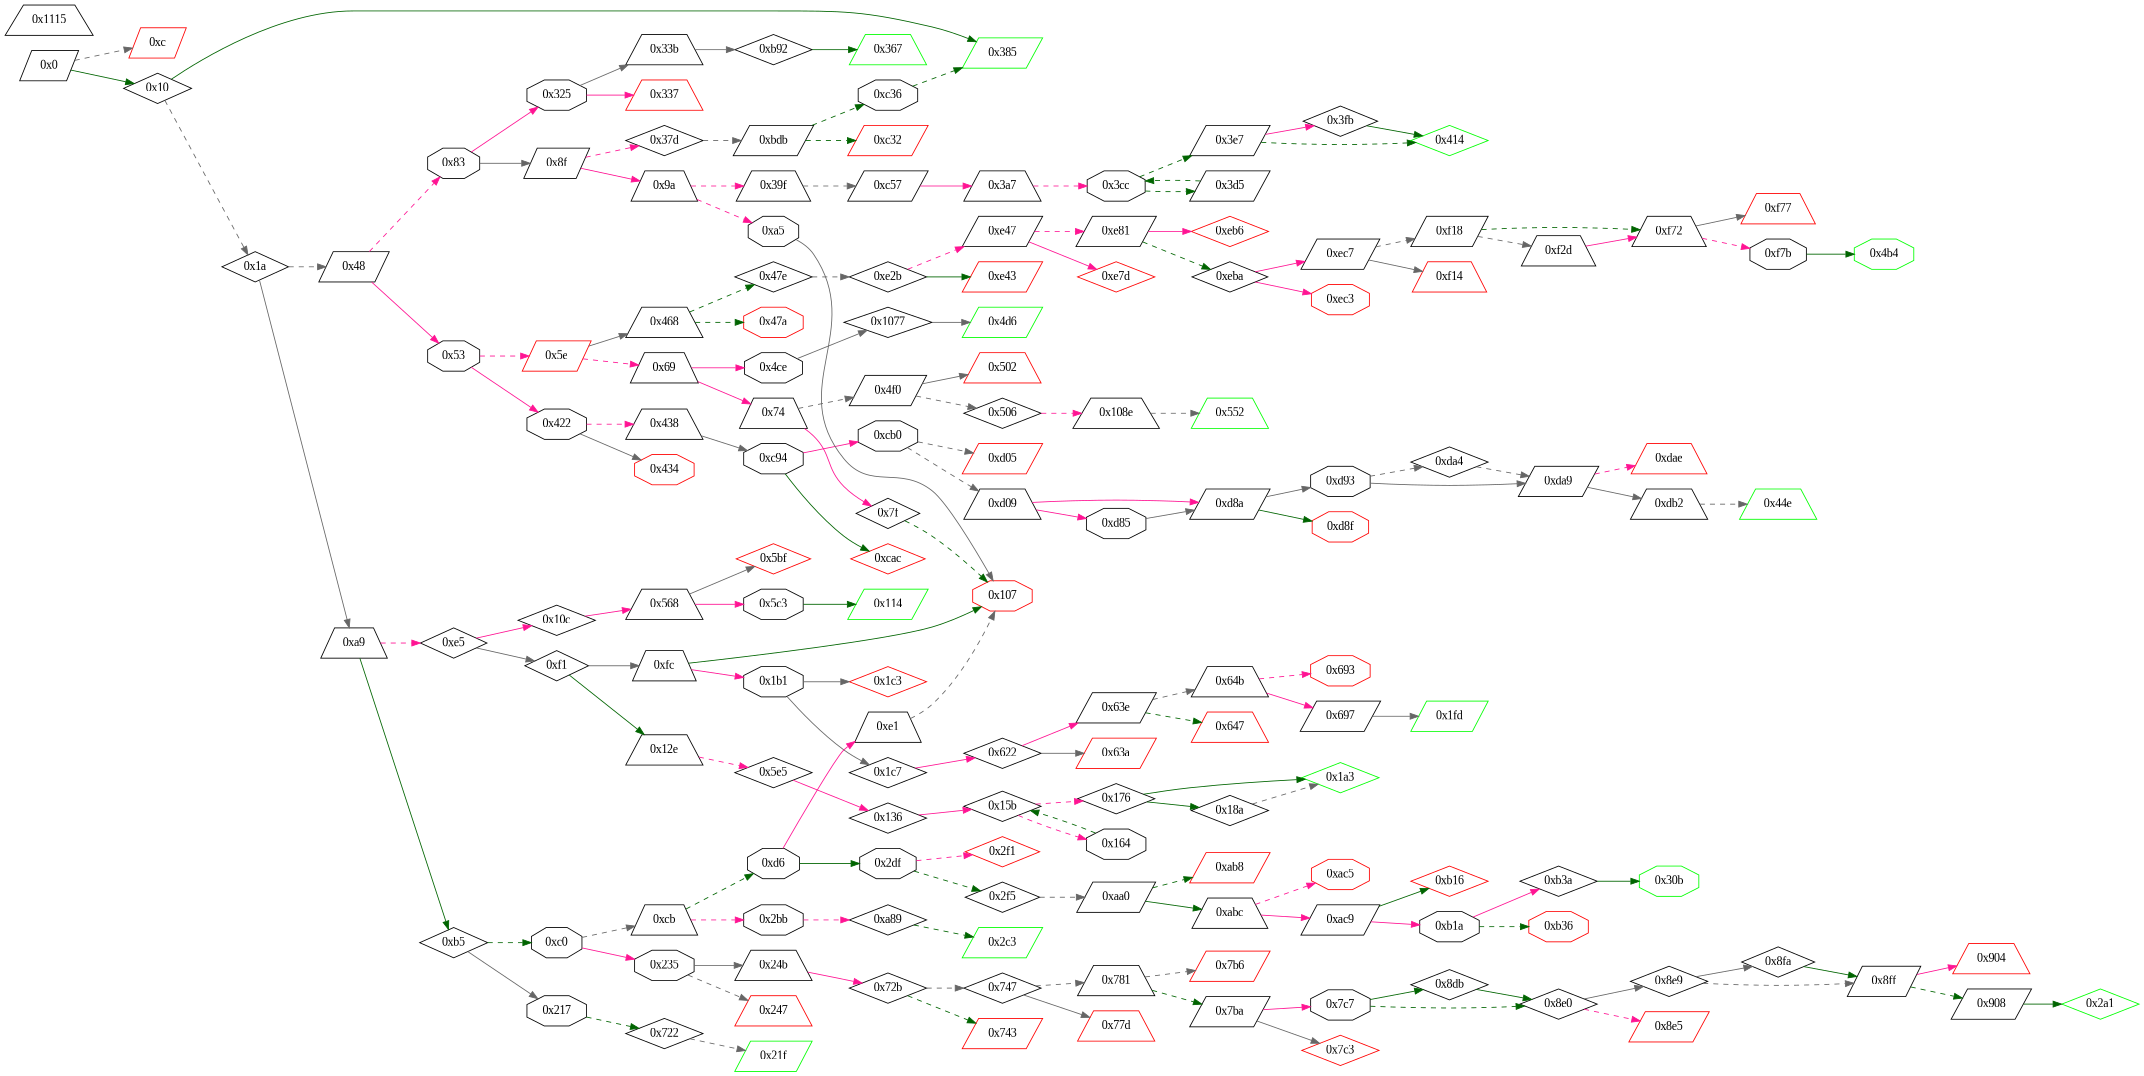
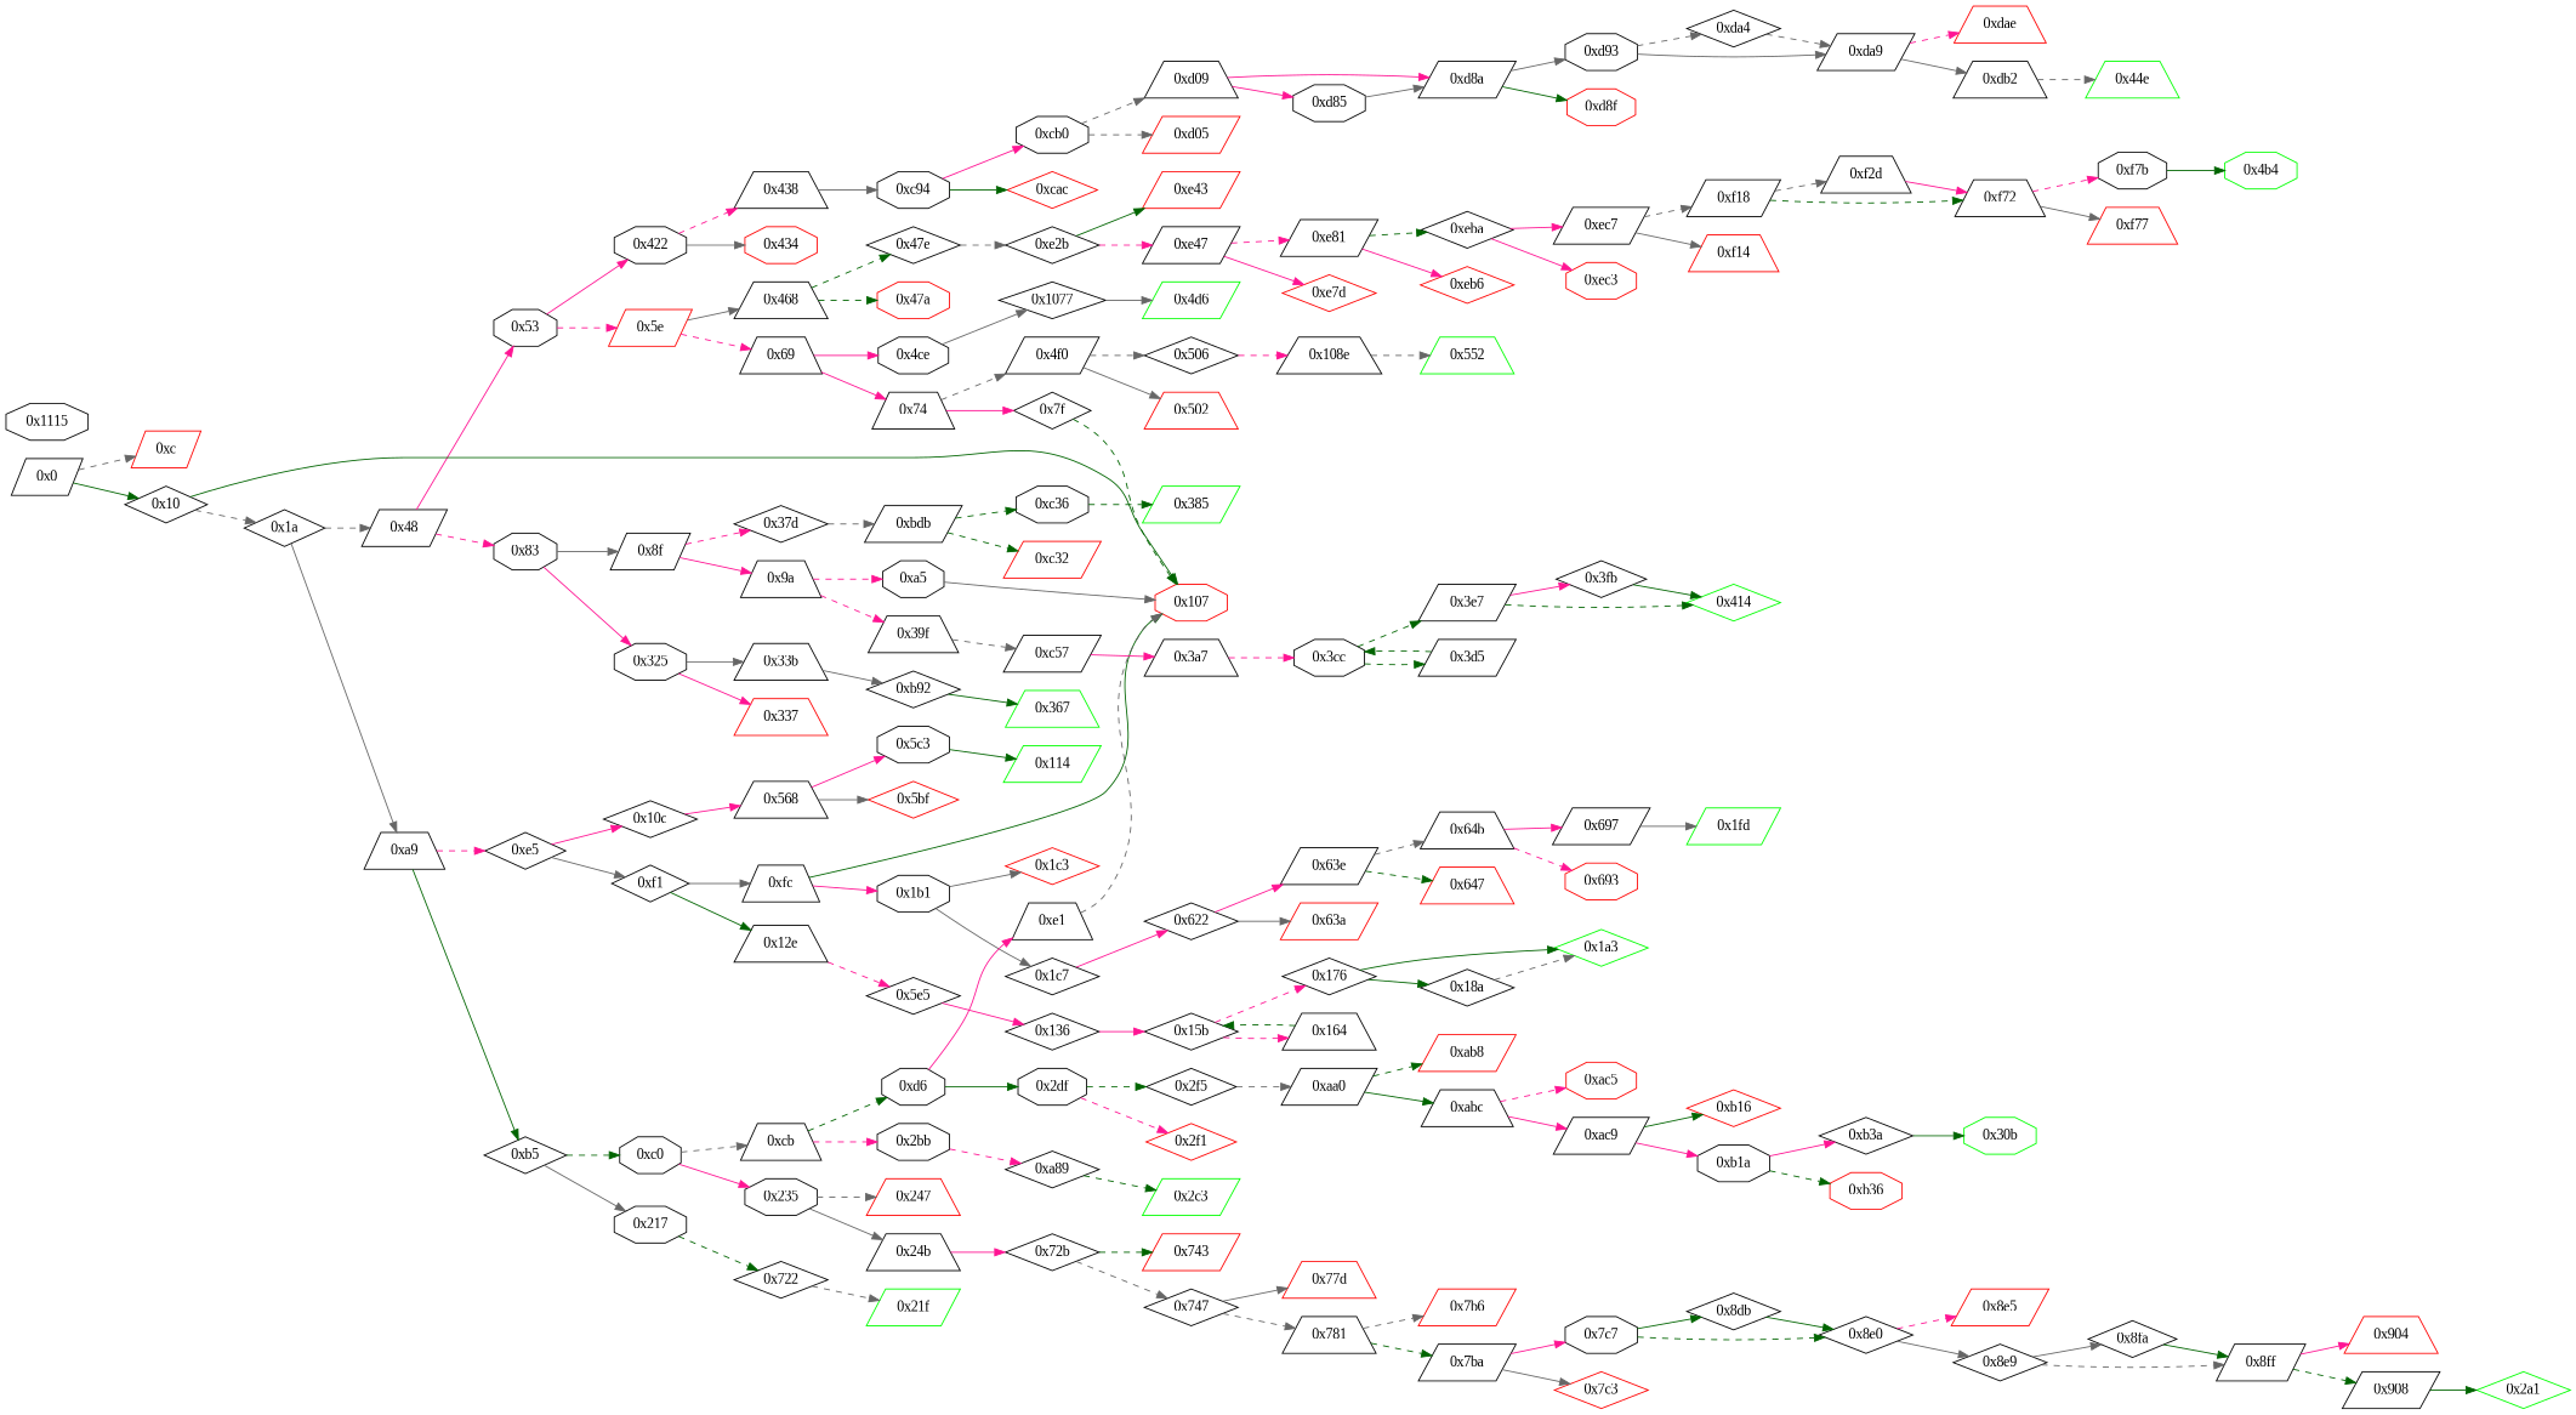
  strict digraph {
    fontname="Liberation Serif"
    rankdir=LR
    node [fillcolor=white fontname="Liberation Serif" shape=diamond style=filled]
    edge [color=deeppink fontname="Liberation Serif" style=solid]
    "0xb36" [color=red shape=octagon]
    "0xec3" [color=red shape=octagon]
    "0xeba"
    "0xec7" [shape=parallelogram]
    "0xf18" [shape=parallelogram]
    "0xf14" [color=red shape=trapezium]
    "0xcb0" [shape=octagon]
    "0xd05" [color=red shape=parallelogram]
    "0xd09" [shape=trapezium]
    "0xd8a" [shape=parallelogram]
    "0xd85" [shape=octagon]
    "0xac5" [color=red shape=octagon]
    "0x107" [color=red shape=octagon]
    "0xcac" [color=red]
    "0x781" [shape=trapezium]
    "0x747"
    "0x77d" [color=red shape=trapezium]
    "0x7b6" [color=red shape=parallelogram]
    "0x7ba" [shape=parallelogram]
    "0xfc" [shape=trapezium]
    "0xf1"
    "0x12e" [shape=trapezium]
    "0x1b1" [shape=octagon]
    "0x5e5"
    "0x468" [shape=trapezium]
    "0x47a" [color=red shape=octagon]
    "0x47e"
    "0xe2b"
    "0xd8f" [color=red shape=octagon]
    "0x5e" [color=red shape=parallelogram]
    "0x69" [shape=trapezium]
    "0x4ce" [shape=octagon]
    "0x74" [shape=trapezium]
    "0xc" [color=red shape=parallelogram]
    "0x8db"
    "0x8e0"
    "0x8e9"
    "0x8e5" [color=red shape=parallelogram]
    "0xc94" [shape=octagon]
    "0xf72" [shape=trapezium]
    "0xf7b" [shape=octagon]
    "0xf77" [color=red shape=trapezium]
    "0x4b4" [color=green shape=octagon]
    "0xd93" [shape=octagon]
    "0xdae" [color=red shape=trapezium]
    "0x1c3" [color=red]
    "0x1c7"
    "0x622"
    "0x4d6" [color=green shape=parallelogram]
    "0x1077"
    "0xd6" [shape=octagon]
    "0xe1" [shape=trapezium]
    "0x2df" [shape=octagon]
    "0x2f1" [color=red]
    "0x2f5"
    "0x3e7" [shape=parallelogram]
    "0x3fb"
    "0x414" [color=green]
    "0x4f0" [shape=parallelogram]
    "0x502" [color=red shape=trapezium]
    "0x506"
    "0x108e" [shape=trapezium]
    "0x2bb" [shape=octagon]
    "0xa89"
    "0x2c3" [color=green shape=parallelogram]
    "0x30b" [color=green shape=octagon]
    "0xb3a"
    "0x72b"
    "0x743" [color=red shape=parallelogram]
    "0x552" [color=green shape=trapezium]
    "0xaa0" [shape=parallelogram]
    "0xab8" [color=red shape=parallelogram]
    "0xabc" [shape=trapezium]
    "0xac9" [shape=parallelogram]
    "0xc32" [color=red shape=parallelogram]
    "0x217" [shape=octagon]
    "0x722"
    "0x21f" [color=green shape=parallelogram]
    "0xe43" [color=red shape=parallelogram]
    "0xe47" [shape=parallelogram]
    "0xe81" [shape=parallelogram]
    "0xe7d" [color=red]
    "0xeb6" [color=red]
-   "0x164" [shape=octagon]
+   "0x164" [shape=trapezium]
    "0x15b"
    "0x176"
    "0xb16" [color=red]
    "0xda4"
    "0xda9" [shape=parallelogram]
    "0xc36" [shape=octagon]
    "0x385" [color=green shape=parallelogram]
    "0x64b" [shape=trapezium]
    "0x693" [color=red shape=octagon]
    "0x697" [shape=parallelogram]
    "0x1fd" [color=green shape=parallelogram]
    n96 [label="0xf2d" shape=trapezium]
    "0x337" [color=red shape=trapezium]
    "0x235" [shape=octagon]
    "0x24b" [shape=trapezium]
    "0x247" [color=red shape=trapezium]
    "0x3cc" [shape=octagon]
    "0x3d5" [shape=parallelogram]
    "0xa9" [shape=trapezium]
    "0xb5"
    "0xe5"
    "0xc0" [shape=octagon]
    "0x10c"
    "0x568" [shape=trapezium]
    "0x5bf" [color=red]
    "0x5c3" [shape=octagon]
    "0x114" [color=green shape=parallelogram]
    "0x8ff" [shape=parallelogram]
    "0x904" [color=red shape=trapezium]
    "0x908" [shape=parallelogram]
    "0x2a1" [color=green]
    "0x63a" [color=red shape=parallelogram]
    "0x63e" [shape=parallelogram]
    "0xdb2" [shape=trapezium]
    "0x44e" [color=green shape=trapezium]
    "0x7c7" [shape=octagon]
    "0x7c3" [color=red]
    "0x367" [color=green shape=trapezium]
    "0xb92"
    "0x647" [color=red shape=trapezium]
    "0x8fa"
    "0x83" [shape=octagon]
    "0x325" [shape=octagon]
    "0x8f" [shape=parallelogram]
    "0x33b" [shape=trapezium]
    "0x9a" [shape=trapezium]
    "0x37d"
    "0xcb" [shape=trapezium]
    "0x1a3" [color=green]
    "0x18a"
    "0x434" [color=red shape=octagon]
    "0xb1a" [shape=octagon]
    "0x1a"
    "0x48" [shape=parallelogram]
    "0x53" [shape=octagon]
    "0x422" [shape=octagon]
-   "0x1115" [shape=trapezium]
+   "0x1115" [shape=octagon]
    "0xc57" [shape=parallelogram]
    "0x3a7" [shape=trapezium]
    "0x7f"
    "0x136"
    "0xbdb" [shape=parallelogram]
    "0x438" [shape=trapezium]
    "0xa5" [shape=octagon]
    "0x39f" [shape=trapezium]
    "0x10"
    "0x0" [shape=parallelogram]
    "0xeba" -> "0xec3"
    "0xeba" -> "0xec7"
    "0xec7" -> "0xf18" [color=gray40 style=dashed]
    "0xec7" -> "0xf14" [color=gray40]
    "0xf18" -> "0xf72" [color=darkgreen style=dashed]
    "0xf18" -> n96 [color=gray40 style=dashed]
    "0xcb0" -> "0xd05" [color=gray40 style=dashed]
    "0xcb0" -> "0xd09" [color=gray40 style=dashed]
    "0xd09" -> "0xd8a"
    "0xd09" -> "0xd85"
    "0xd8a" -> "0xd8f" [color=darkgreen]
    "0xd8a" -> "0xd93" [color=gray40]
    "0xd85" -> "0xd8a" [color=gray40]
    "0x781" -> "0x7b6" [color=gray40 style=dashed]
    "0x781" -> "0x7ba" [color=darkgreen style=dashed]
    "0x747" -> "0x781" [color=gray40 style=dashed]
    "0x747" -> "0x77d" [color=gray40]
    "0x7ba" -> "0x7c7"
    "0x7ba" -> "0x7c3" [color=gray40]
    "0xfc" -> "0x107" [color=darkgreen]
    "0xfc" -> "0x1b1"
    "0xf1" -> "0xfc" [color=gray40]
    "0xf1" -> "0x12e" [color=darkgreen]
    "0x12e" -> "0x5e5" [style=dashed]
    "0x1b1" -> "0x1c3" [color=gray40]
    "0x1b1" -> "0x1c7" [color=gray40]
    "0x5e5" -> "0x136"
    "0x468" -> "0x47a" [color=darkgreen style=dashed]
    "0x468" -> "0x47e" [color=darkgreen style=dashed]
    "0x47e" -> "0xe2b" [color=gray40 style=dashed]
    "0xe2b" -> "0xe43" [color=darkgreen]
    "0xe2b" -> "0xe47" [style=dashed]
    "0x5e" -> "0x468" [color=gray40]
    "0x5e" -> "0x69" [style=dashed]
    "0x69" -> "0x4ce"
    "0x69" -> "0x74"
    "0x4ce" -> "0x1077" [color=gray40]
    "0x74" -> "0x4f0" [color=gray40 style=dashed]
    "0x74" -> "0x7f"
    "0x8db" -> "0x8e0" [color=darkgreen]
    "0x8e0" -> "0x8e9" [color=gray40]
    "0x8e0" -> "0x8e5" [style=dashed]
    "0x8e9" -> "0x8ff" [color=gray40 style=dashed]
    "0x8e9" -> "0x8fa" [color=gray40]
    "0xc94" -> "0xcb0"
    "0xc94" -> "0xcac" [color=darkgreen]
    "0xf72" -> "0xf7b" [style=dashed]
    "0xf72" -> "0xf77" [color=gray40]
    "0xf7b" -> "0x4b4" [color=darkgreen]
    "0xd93" -> "0xda4" [color=gray40 style=dashed]
    "0xd93" -> "0xda9" [color=gray40]
    "0x1c7" -> "0x622"
    "0x622" -> "0x63a" [color=gray40]
    "0x622" -> "0x63e"
    "0x1077" -> "0x4d6" [color=gray40]
    "0xd6" -> "0xe1"
    "0xd6" -> "0x2df" [color=darkgreen]
    "0xe1" -> "0x107" [color=gray40 style=dashed]
    "0x2df" -> "0x2f1" [style=dashed]
    "0x2df" -> "0x2f5" [color=darkgreen style=dashed]
    "0x2f5" -> "0xaa0" [color=gray40 style=dashed]
    "0x3e7" -> "0x3fb"
    "0x3e7" -> "0x414" [color=darkgreen style=dashed]
    "0x3fb" -> "0x414" [color=darkgreen]
    "0x4f0" -> "0x502" [color=gray40]
    "0x4f0" -> "0x506" [color=gray40 style=dashed]
    "0x506" -> "0x108e" [style=dashed]
    "0x108e" -> "0x552" [color=gray40 style=dashed]
    "0x2bb" -> "0xa89" [style=dashed]
    "0xa89" -> "0x2c3" [color=darkgreen style=dashed]
    "0xb3a" -> "0x30b" [color=darkgreen]
    "0x72b" -> "0x747" [color=gray40 style=dashed]
    "0x72b" -> "0x743" [color=darkgreen style=dashed]
    "0xaa0" -> "0xab8" [color=darkgreen style=dashed]
    "0xaa0" -> "0xabc" [color=darkgreen]
    "0xabc" -> "0xac5" [style=dashed]
    "0xabc" -> "0xac9"
    "0xac9" -> "0xb16" [color=darkgreen]
    "0xac9" -> "0xb1a"
    "0x217" -> "0x722" [color=darkgreen style=dashed]
    "0x722" -> "0x21f" [color=gray40 style=dashed]
    "0xe47" -> "0xe81" [style=dashed]
    "0xe47" -> "0xe7d"
    "0xe81" -> "0xeba" [color=darkgreen style=dashed]
    "0xe81" -> "0xeb6"
    "0x164" -> "0x15b" [color=darkgreen style=dashed]
    "0x15b" -> "0x164" [style=dashed]
    "0x15b" -> "0x176" [style=dashed]
    "0x176" -> "0x1a3" [color=darkgreen]
    "0x176" -> "0x18a" [color=darkgreen]
    "0xda4" -> "0xda9" [color=gray40 style=dashed]
    "0xda9" -> "0xdae" [style=dashed]
    "0xda9" -> "0xdb2" [color=gray40]
    "0xc36" -> "0x385" [color=darkgreen style=dashed]
    "0x64b" -> "0x693" [style=dashed]
    "0x64b" -> "0x697"
    "0x697" -> "0x1fd" [color=gray40]
    n96 -> "0xf72"
    "0x235" -> "0x24b" [color=gray40]
    "0x235" -> "0x247" [color=gray40 style=dashed]
    "0x24b" -> "0x72b"
    "0x3cc" -> "0x3e7" [color=darkgreen style=dashed]
    "0x3cc" -> "0x3d5" [color=darkgreen style=dashed]
    "0x3d5" -> "0x3cc" [color=darkgreen style=dashed]
    "0xa9" -> "0xb5" [color=darkgreen]
    "0xa9" -> "0xe5" [style=dashed]
    "0xb5" -> "0x217" [color=gray40]
    "0xb5" -> "0xc0" [color=darkgreen style=dashed]
    "0xe5" -> "0xf1" [color=gray40]
    "0xe5" -> "0x10c"
    "0xc0" -> "0x235"
    "0xc0" -> "0xcb" [color=gray40 style=dashed]
    "0x10c" -> "0x568"
    "0x568" -> "0x5bf" [color=gray40]
    "0x568" -> "0x5c3"
    "0x5c3" -> "0x114" [color=darkgreen]
    "0x8ff" -> "0x904"
    "0x8ff" -> "0x908" [color=darkgreen style=dashed]
    "0x908" -> "0x2a1" [color=darkgreen]
    "0x63e" -> "0x64b" [color=gray40 style=dashed]
    "0x63e" -> "0x647" [color=darkgreen style=dashed]
    "0xdb2" -> "0x44e" [color=gray40 style=dashed]
    "0x7c7" -> "0x8db" [color=darkgreen]
    "0x7c7" -> "0x8e0" [color=darkgreen style=dashed]
    "0xb92" -> "0x367" [color=darkgreen]
    "0x8fa" -> "0x8ff" [color=darkgreen]
    "0x83" -> "0x325"
    "0x83" -> "0x8f" [color=gray40]
    "0x325" -> "0x337"
    "0x325" -> "0x33b" [color=gray40]
    "0x8f" -> "0x9a"
    "0x8f" -> "0x37d" [style=dashed]
    "0x33b" -> "0xb92" [color=gray40]
    "0x9a" -> "0xa5" [style=dashed]
    "0x9a" -> "0x39f" [style=dashed]
    "0x37d" -> "0xbdb" [color=gray40 style=dashed]
    "0xcb" -> "0xd6" [color=darkgreen style=dashed]
    "0xcb" -> "0x2bb" [style=dashed]
    "0x18a" -> "0x1a3" [color=gray40 style=dashed]
    "0xb1a" -> "0xb36" [color=darkgreen style=dashed]
    "0xb1a" -> "0xb3a"
    "0x1a" -> "0xa9" [color=gray40]
    "0x1a" -> "0x48" [color=gray40 style=dashed]
    "0x48" -> "0x83" [style=dashed]
    "0x48" -> "0x53"
    "0x53" -> "0x5e" [style=dashed]
    "0x53" -> "0x422"
    "0x422" -> "0x434" [color=gray40]
    "0x422" -> "0x438" [style=dashed]
    "0xc57" -> "0x3a7"
    "0x3a7" -> "0x3cc" [style=dashed]
    "0x7f" -> "0x107" [color=darkgreen style=dashed]
    "0x136" -> "0x15b"
    "0xbdb" -> "0xc32" [color=darkgreen style=dashed]
    "0xbdb" -> "0xc36" [color=darkgreen style=dashed]
    "0x438" -> "0xc94" [color=gray40]
    "0xa5" -> "0x107" [color=gray40]
    "0x39f" -> "0xc57" [color=gray40 style=dashed]
-   "0x10" -> "0x385" [color=darkgreen]
+   "0x10" -> "0x107" [color=darkgreen]
    "0x10" -> "0x1a" [color=gray40 style=dashed]
    "0x0" -> "0xc" [color=gray40 style=dashed]
    "0x0" -> "0x10" [color=darkgreen]
  }
